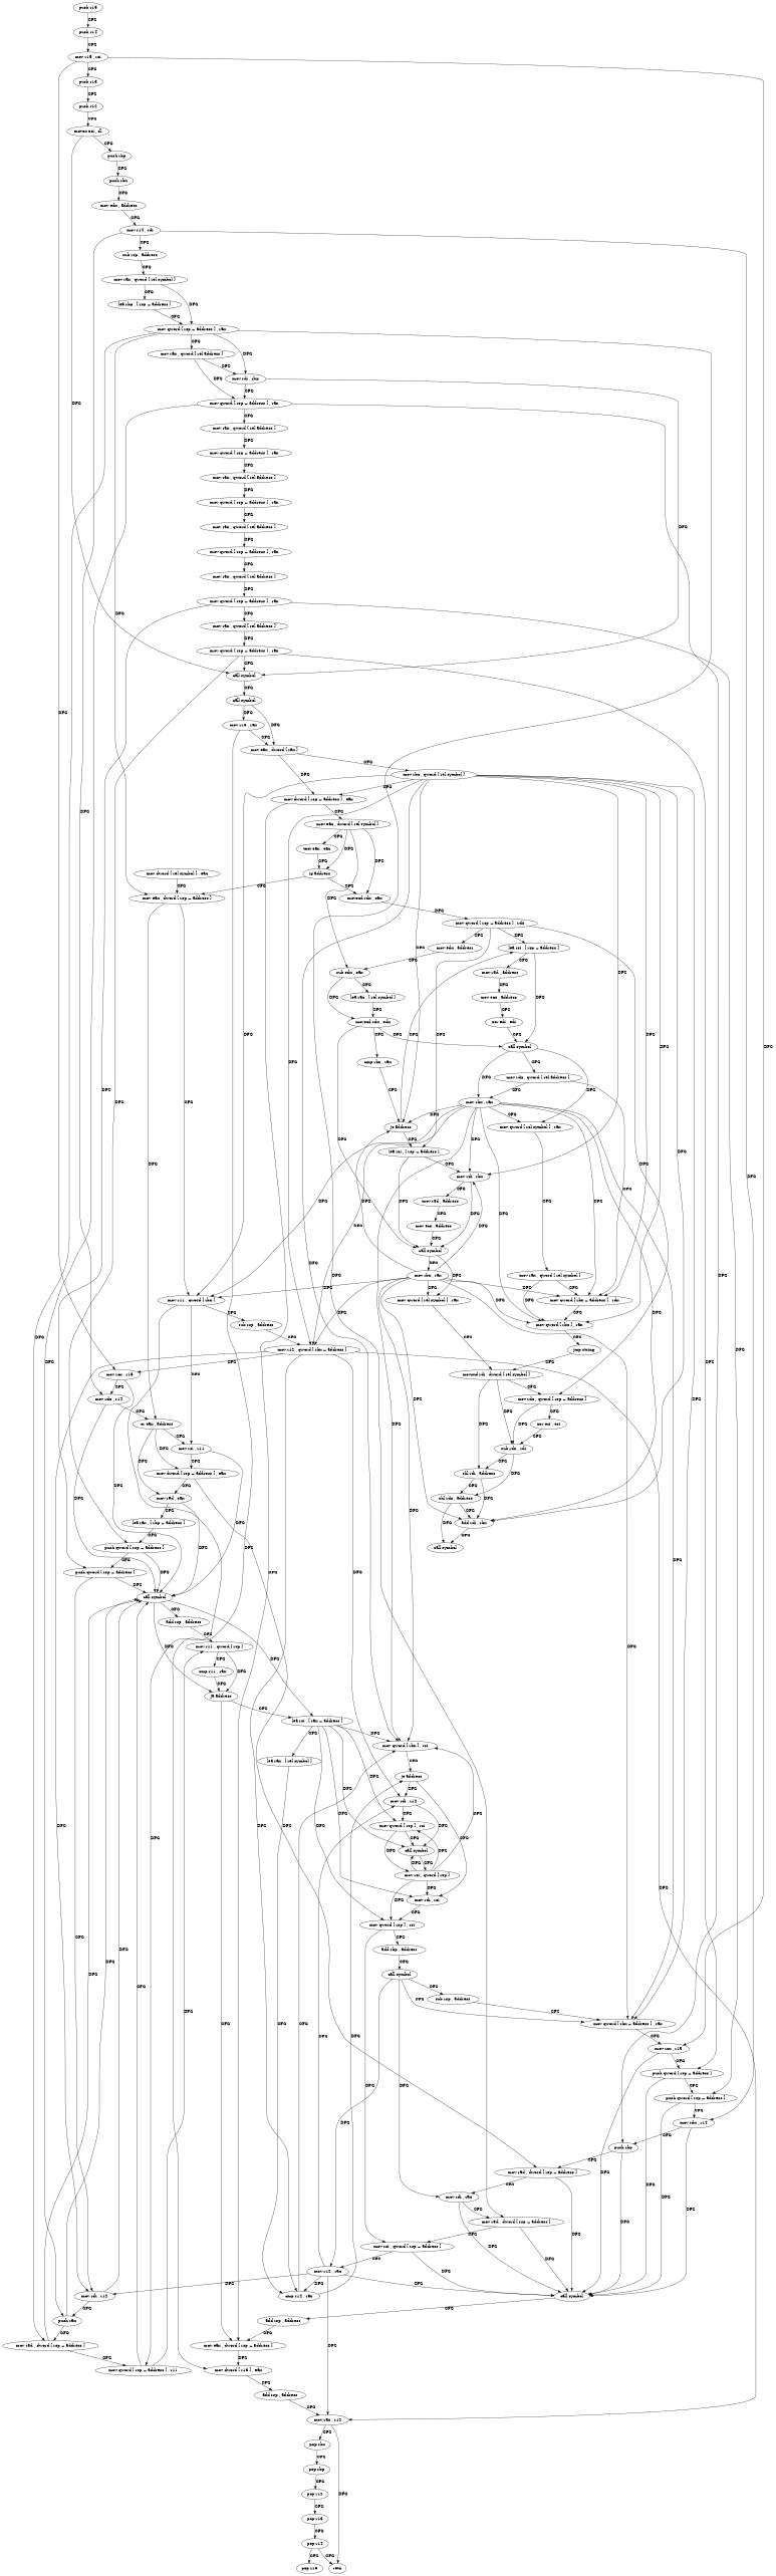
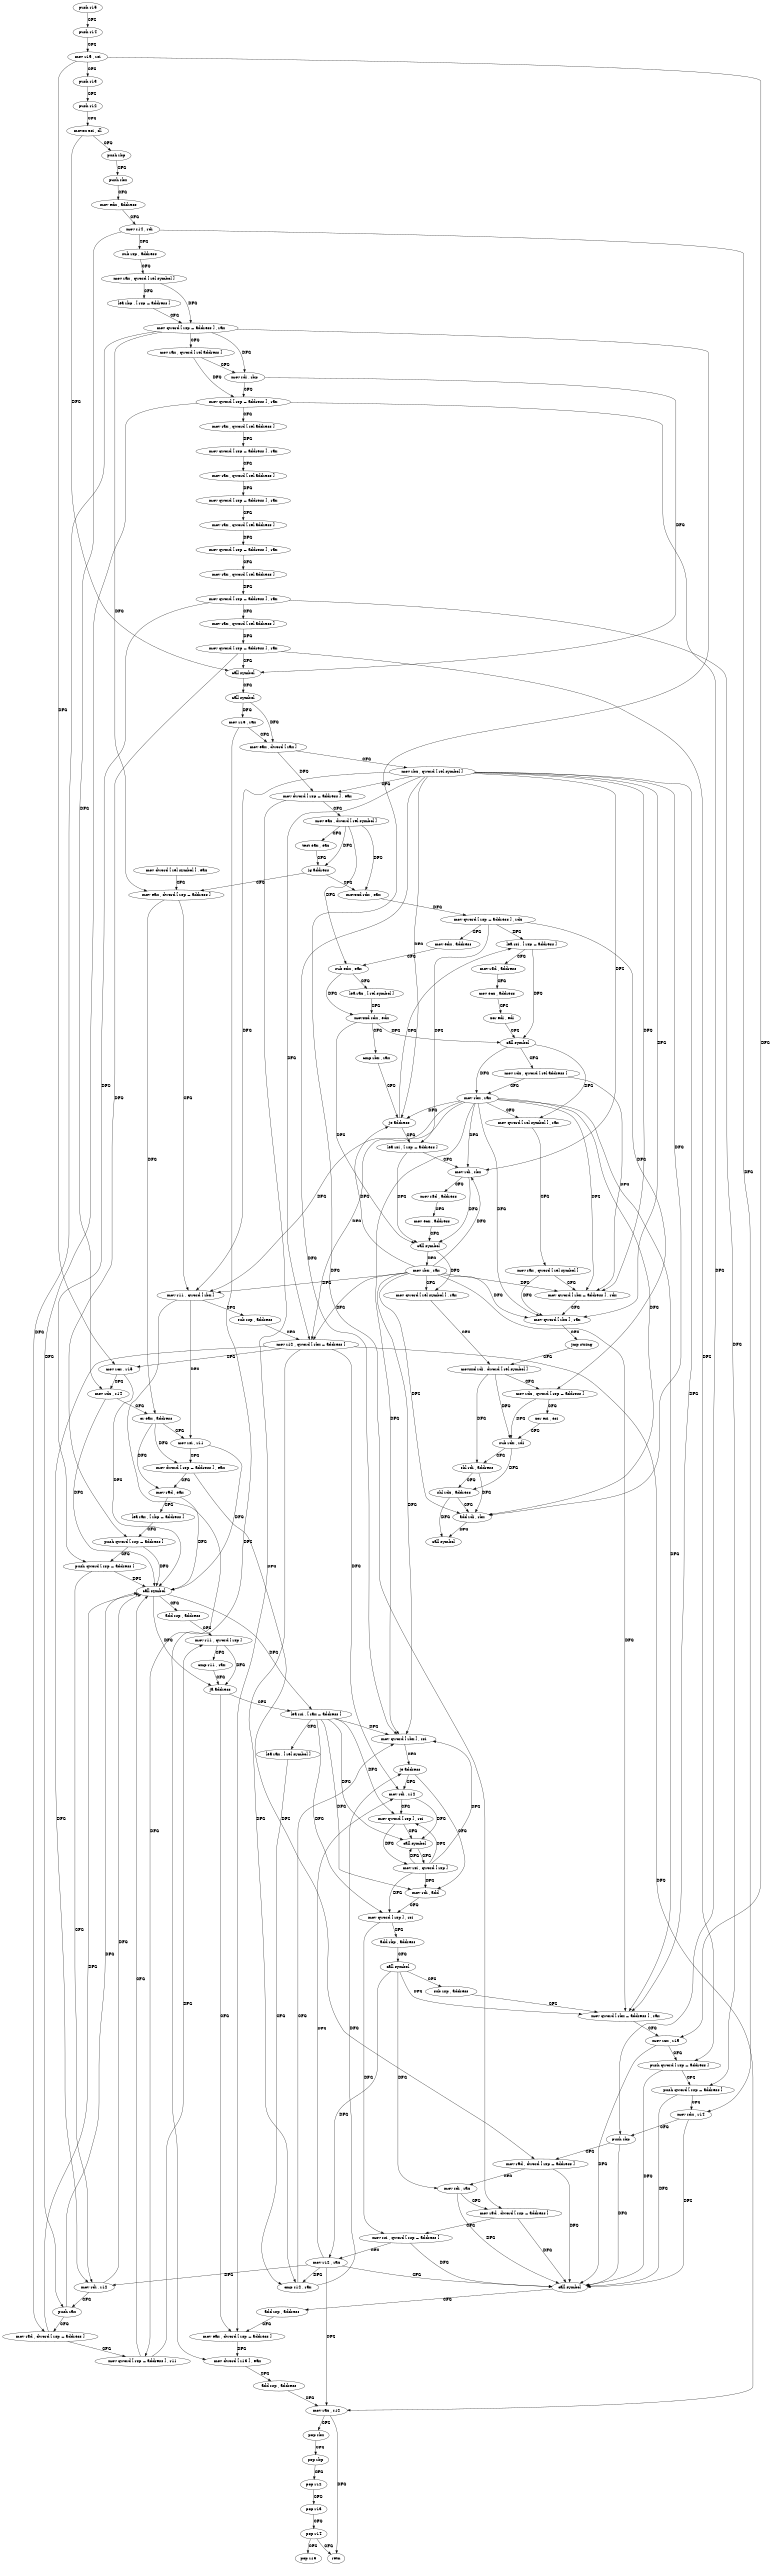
  digraph {
    n1 [label="push r15"]
    n2 [label="push r14"]
    n3 [label="mov r15 , rsi"]
    n4 [label="push r13"]
    n5 [label="mov rcx , r15"]
    n6 [label="mov rcx , r15"]
    n7 [label="push r12"]
    n8 [label="mov rdx , r14"]
    n9 [label="call symbol"]
    n10 [label="push qword [ rsp + address ]"]
    n11 [label="call symbol"]
    n12 [label="movsx esi , dl"]
    n13 [label="push rbp"]
    n14 [label="call symbol"]
    n15 [label="push rbx"]
    n16 [label="call symbol"]
    n17 [label="mov edx , address"]
    n18 [label="mov r14 , rdi"]
    n19 [label="sub rsp , address"]
    n20 [label="mov rdx , r14"]
    n21 [label="mov rax , qword [ rel symbol ]"]
    n22 [label="or eax , address"]
    n23 [label="push rbp"]
    n24 [label="lea rbp , [ rsp + address ]"]
    n25 [label="mov qword [ rsp + address ] , rax"]
    n26 [label="mov rax , qword [ rel address ]"]
    n27 [label="mov rdi , rbp"]
    n28 [label="mov eax , dword [ rsp + address ]"]
    n29 [label="mov r8d , dword [ rsp + address ]"]
    n30 [label="mov r8d , dword [ rsp + address ]"]
    n31 [label="mov qword [ rsp + address ] , rax"]
    n32 [label="mov r11 , qword [ rbx ]"]
    n33 [label="mov qword [ rsp + address ] , r11"]
    n34 [label="mov rsi , qword [ rsp + address ]"]
    n35 [label="mov rax , qword [ rel address ]"]
    n36 [label="push rax"]
    n37 [label="mov qword [ rsp + address ] , rax"]
    n38 [label="mov r9d , dword [ rsp + address ]"]
    n39 [label="mov rax , qword [ rel address ]"]
    n40 [label="mov qword [ rsp + address ] , rax"]
    n41 [label="mov rax , qword [ rel address ]"]
    n42 [label="mov qword [ rsp + address ] , rax"]
    n43 [label="mov rax , qword [ rel address ]"]
    n44 [label="mov qword [ rsp + address ] , rax"]
    n45 [label="mov rax , qword [ rel address ]"]
    n46 [label="push qword [ rsp + address ]"]
    n47 [label="push qword [ rsp + address ]"]
    n48 [label="mov qword [ rsp + address ] , rax"]
    n49 [label="mov rdi , r12"]
    n50 [label="push qword [ rsp + address ]"]
    n51 [label="mov r13 , rax"]
    n52 [label="mov eax , dword [ rax ]"]
    n53 [label="mov dword [ r13 ] , eax"]
    n54 [label="mov rbx , qword [ rel symbol ]"]
    n55 [label="mov dword [ rsp + address ] , eax"]
    n56 [label="add rsp , address"]
    n57 [label="mov r12 , qword [ rbx + address ]"]
    n58 [label="je address"]
    n59 [label="mov qword [ rbx ] , rsi"]
    n60 [label="mov qword [ rbx + address ] , rdx"]
    n61 [label="mov qword [ rbx ] , rax"]
    n62 [label="mov rdi , rbx"]
    n63 [label="mov qword [ rbx + address ] , rax"]
    n64 [label="add rdi , rbx"]
    n65 [label="mov eax , dword [ rel symbol ]"]
    n66 [label="mov eax , dword [ rsp + address ]"]
    n67 [label="sub rsp , address"]
    n68 [label="mov rsi , r11"]
    n69 [label="mov rax , r12"]
    n70 [label="cmp r12 , rax"]
    n71 [label="mov rdi , r12"]
    n72 [label="lea rsi , [ rsp + address ]"]
    n73 [label="lea rsi , [ rsp + address ]"]
    n74 [label="je address"]
    n75 [label="jmp string"]
    n76 [label="call symbol"]
    n77 [label="mov r8d , address"]
    n78 [label="call symbol"]
    n79 [label="test eax , eax"]
    n80 [label="jg address"]
    n81 [label="movsxd rdx , eax"]
    n82 [label="sub edx , eax"]
    n83 [label="mov qword [ rsp + address ] , rdx"]
    n84 [label="lea rax , [ rel symbol ]"]
    n85 [label="movsxd rdx , edx"]
    n86 [label="mov dword [ rsp + address ] , eax"]
    n87 [label="mov r9d , eax"]
    n88 [label="mov edx , address"]
    n89 [label="mov rdx , qword [ rsp + address ]"]
    n90 [label="mov r11 , qword [ rsp ]"]
    n91 [label="pop rbx"]
    n92 [label=retn]
    n93 [label="mov qword [ rsp ] , rsi"]
    n94 [label="call symbol"]
    n95 [label="add rsp , address"]
    n96 [label="ja address"]
    n97 [label="lea rsi , [ rax + address ]"]
    n98 [label="lea rax , [ rbp + address ]"]
    n99 [label="mov rdi , rax"]
    n100 [label="cmp r11 , rax"]
    n101 [label="lea rax , [ rel symbol ]"]
-   n102 [label="mov rdi , rsi"]
+   n102 [label="mov rdi , add"]
    n103 [label="mov qword [ rsp ] , rsi"]
    n104 [label="add rbp , address"]
    n105 [label="mov rsi , qword [ rsp ]"]
    n106 [label="call symbol"]
    n107 [label="mov r8d , address"]
    n108 [label="sub rdx , rdi"]
    n109 [label="xor esi , esi"]
    n110 [label="cmp rbx , rax"]
    n111 [label="mov rdx , qword [ rel address ]"]
    n112 [label="mov rbx , rax"]
    n113 [label="mov qword [ rel symbol ] , rax"]
    n114 [label="mov rbx , rax"]
    n115 [label="mov qword [ rel symbol ] , rax"]
    n116 [label="mov ecx , address"]
    n117 [label="pop rbp"]
    n118 [label="pop r12"]
    n119 [label="pop r13"]
    n120 [label="pop r14"]
    n121 [label="pop r15"]
    n122 [label="xor edi , edi"]
    n123 [label="mov rax , qword [ rel symbol ]"]
    n124 [label="movsxd rdi , dword [ rel symbol ]"]
    n125 [label="shl rdi , address"]
    n126 [label="shl rdx , address"]
    n127 [label="mov ecx , address"]
    n128 [label="call symbol"]
    n129 [label="mov r12 , rax"]
    n130 [label="sub rsp , address"]
    n131 [label="add rsp , address"]
    n132 [label="mov dword [ rel symbol ] , eax"]
    n1 -> n2 [label=CFG]
    n2 -> n3 [label=CFG]
    n3 -> n4 [label=CFG]
    n3 -> n5 [label=DFG]
    n3 -> n6 [label=DFG]
    n4 -> n7 [label=CFG]
    n5 -> n8 [label=CFG]
    n5 -> n9 [label=DFG]
    n6 -> n10 [label=CFG]
    n6 -> n11 [label=DFG]
    n7 -> n12 [label=CFG]
    n8 -> n9 [label=DFG]
    n8 -> n22 [label=CFG]
    n9 -> n95 [label=CFG]
    n9 -> n96 [label=DFG]
    n9 -> n97 [label=DFG]
    n10 -> n11 [label=DFG]
    n10 -> n47 [label=CFG]
    n11 -> n131 [label=CFG]
    n12 -> n13 [label=CFG]
    n12 -> n14 [label=DFG]
    n13 -> n15 [label=CFG]
    n14 -> n16 [label=CFG]
    n15 -> n17 [label=CFG]
    n16 -> n51 [label=DFG]
    n16 -> n52 [label=DFG]
    n17 -> n18 [label=CFG]
    n18 -> n8 [label=DFG]
    n18 -> n19 [label=CFG]
    n18 -> n20 [label=DFG]
    n19 -> n21 [label=CFG]
    n20 -> n11 [label=DFG]
    n20 -> n23 [label=CFG]
    n21 -> n24 [label=CFG]
    n21 -> n25 [label=DFG]
    n22 -> n68 [label=CFG]
    n22 -> n86 [label=DFG]
    n22 -> n87 [label=DFG]
    n23 -> n11 [label=DFG]
    n23 -> n38 [label=CFG]
    n24 -> n25 [label=CFG]
    n25 -> n26 [label=CFG]
    n25 -> n27 [label=DFG]
    n25 -> n28 [label=DFG]
    n25 -> n29 [label=DFG]
    n25 -> n30 [label=DFG]
    n26 -> n27 [label=CFG]
    n26 -> n31 [label=DFG]
    n27 -> n14 [label=DFG]
    n27 -> n31 [label=CFG]
    n28 -> n22 [label=DFG]
    n28 -> n32 [label=CFG]
    n29 -> n9 [label=DFG]
    n29 -> n33 [label=CFG]
    n30 -> n11 [label=DFG]
    n30 -> n34 [label=CFG]
    n31 -> n23 [label=DFG]
    n31 -> n35 [label=CFG]
    n31 -> n36 [label=DFG]
    n32 -> n33 [label=DFG]
    n32 -> n67 [label=CFG]
    n32 -> n68 [label=DFG]
    n33 -> n9 [label=CFG]
    n33 -> n90 [label=DFG]
    n34 -> n11 [label=DFG]
    n34 -> n129 [label=CFG]
    n35 -> n37 [label=DFG]
    n36 -> n9 [label=DFG]
    n36 -> n29 [label=CFG]
    n37 -> n39 [label=CFG]
    n38 -> n11 [label=DFG]
    n38 -> n99 [label=CFG]
    n39 -> n40 [label=DFG]
    n40 -> n41 [label=CFG]
    n41 -> n42 [label=DFG]
    n42 -> n43 [label=CFG]
    n43 -> n44 [label=DFG]
    n44 -> n45 [label=CFG]
    n44 -> n46 [label=DFG]
    n44 -> n47 [label=DFG]
    n45 -> n48 [label=DFG]
    n46 -> n9 [label=DFG]
    n46 -> n49 [label=CFG]
    n47 -> n11 [label=DFG]
    n47 -> n20 [label=CFG]
    n48 -> n10 [label=DFG]
    n48 -> n14 [label=CFG]
    n48 -> n50 [label=DFG]
    n49 -> n9 [label=DFG]
    n49 -> n36 [label=CFG]
    n50 -> n9 [label=DFG]
    n50 -> n46 [label=CFG]
    n51 -> n52 [label=CFG]
    n51 -> n53 [label=DFG]
    n52 -> n54 [label=CFG]
    n52 -> n55 [label=DFG]
    n53 -> n56 [label=CFG]
    n54 -> n32 [label=DFG]
    n54 -> n55 [label=CFG]
    n54 -> n57 [label=DFG]
    n54 -> n58 [label=DFG]
    n54 -> n59 [label=DFG]
    n54 -> n60 [label=DFG]
    n54 -> n61 [label=DFG]
    n54 -> n62 [label=DFG]
    n54 -> n63 [label=DFG]
    n54 -> n64 [label=DFG]
    n55 -> n65 [label=CFG]
    n55 -> n66 [label=DFG]
    n56 -> n69 [label=CFG]
    n57 -> n5 [label=CFG]
    n57 -> n49 [label=DFG]
    n57 -> n69 [label=DFG]
    n57 -> n70 [label=DFG]
    n57 -> n71 [label=DFG]
    n58 -> n72 [label=CFG]
    n58 -> n73 [label=CFG]
    n59 -> n74 [label=CFG]
    n60 -> n61 [label=CFG]
    n61 -> n75 [label=CFG]
    n62 -> n76 [label=DFG]
    n62 -> n77 [label=CFG]
    n63 -> n6 [label=CFG]
    n64 -> n78 [label=DFG]
    n65 -> n79 [label=CFG]
    n65 -> n80 [label=DFG]
    n65 -> n81 [label=DFG]
    n65 -> n82 [label=DFG]
    n66 -> n53 [label=DFG]
    n67 -> n57 [label=CFG]
    n68 -> n9 [label=DFG]
    n68 -> n86 [label=CFG]
    n69 -> n91 [label=CFG]
    n69 -> n92 [label=DFG]
    n70 -> n59 [label=CFG]
    n70 -> n74 [label=DFG]
    n71 -> n93 [label=CFG]
    n71 -> n94 [label=DFG]
    n72 -> n106 [label=DFG]
    n72 -> n107 [label=CFG]
    n73 -> n62 [label=CFG]
    n73 -> n76 [label=DFG]
    n74 -> n71 [label=CFG]
    n74 -> n102 [label=CFG]
    n75 -> n124 [label=CFG]
    n76 -> n114 [label=DFG]
    n76 -> n115 [label=DFG]
    n77 -> n127 [label=CFG]
    n79 -> n80 [label=CFG]
    n80 -> n28 [label=CFG]
    n80 -> n81 [label=CFG]
    n81 -> n83 [label=DFG]
    n82 -> n84 [label=CFG]
    n82 -> n85 [label=DFG]
    n83 -> n72 [label=DFG]
    n83 -> n73 [label=DFG]
    n83 -> n88 [label=CFG]
    n83 -> n89 [label=DFG]
    n84 -> n85 [label=CFG]
    n85 -> n76 [label=DFG]
    n85 -> n106 [label=DFG]
    n85 -> n110 [label=CFG]
    n86 -> n38 [label=DFG]
    n86 -> n87 [label=CFG]
    n87 -> n9 [label=DFG]
    n87 -> n98 [label=CFG]
    n88 -> n82 [label=CFG]
    n89 -> n108 [label=DFG]
    n89 -> n109 [label=CFG]
    n90 -> n96 [label=DFG]
    n90 -> n100 [label=CFG]
    n91 -> n117 [label=CFG]
    n93 -> n94 [label=CFG]
    n93 -> n105 [label=DFG]
    n94 -> n105 [label=CFG]
    n95 -> n90 [label=CFG]
    n96 -> n66 [label=CFG]
    n96 -> n97 [label=CFG]
    n97 -> n59 [label=DFG]
    n97 -> n93 [label=DFG]
    n97 -> n94 [label=DFG]
    n97 -> n101 [label=CFG]
    n97 -> n102 [label=DFG]
    n97 -> n103 [label=DFG]
    n98 -> n50 [label=CFG]
    n99 -> n11 [label=DFG]
    n99 -> n30 [label=CFG]
    n100 -> n96 [label=CFG]
    n101 -> n70 [label=CFG]
    n102 -> n103 [label=CFG]
    n103 -> n34 [label=DFG]
    n103 -> n104 [label=CFG]
    n104 -> n128 [label=CFG]
    n105 -> n59 [label=DFG]
    n105 -> n93 [label=DFG]
    n105 -> n94 [label=DFG]
    n105 -> n102 [label=DFG]
    n105 -> n103 [label=DFG]
    n106 -> n111 [label=CFG]
    n106 -> n112 [label=DFG]
    n106 -> n113 [label=DFG]
    n107 -> n116 [label=CFG]
    n108 -> n125 [label=CFG]
    n108 -> n126 [label=DFG]
    n109 -> n108 [label=CFG]
    n110 -> n58 [label=CFG]
    n111 -> n60 [label=DFG]
    n111 -> n112 [label=CFG]
    n112 -> n32 [label=DFG]
    n112 -> n57 [label=DFG]
    n112 -> n58 [label=DFG]
    n112 -> n59 [label=DFG]
    n112 -> n60 [label=DFG]
    n112 -> n61 [label=DFG]
    n112 -> n62 [label=DFG]
    n112 -> n63 [label=DFG]
    n112 -> n64 [label=DFG]
    n112 -> n113 [label=CFG]
    n113 -> n123 [label=CFG]
    n114 -> n32 [label=DFG]
    n114 -> n57 [label=DFG]
    n114 -> n58 [label=DFG]
    n114 -> n59 [label=DFG]
    n114 -> n60 [label=DFG]
    n114 -> n61 [label=DFG]
    n114 -> n62 [label=DFG]
    n114 -> n63 [label=DFG]
    n114 -> n64 [label=DFG]
    n114 -> n115 [label=CFG]
    n115 -> n124 [label=CFG]
    n116 -> n122 [label=CFG]
    n117 -> n118 [label=CFG]
    n118 -> n119 [label=CFG]
    n119 -> n120 [label=CFG]
    n120 -> n92 [label=CFG]
    n120 -> n121 [label=CFG]
    n122 -> n106 [label=CFG]
    n123 -> n60 [label=CFG]
    n123 -> n61 [label=DFG]
    n124 -> n89 [label=CFG]
    n124 -> n108 [label=DFG]
    n124 -> n125 [label=DFG]
    n125 -> n64 [label=DFG]
    n125 -> n126 [label=CFG]
    n126 -> n64 [label=CFG]
    n126 -> n78 [label=DFG]
    n127 -> n76 [label=CFG]
    n128 -> n63 [label=DFG]
    n128 -> n99 [label=DFG]
    n128 -> n129 [label=DFG]
    n128 -> n130 [label=CFG]
    n129 -> n11 [label=CFG]
    n129 -> n49 [label=DFG]
    n129 -> n69 [label=DFG]
    n129 -> n70 [label=DFG]
    n129 -> n71 [label=DFG]
    n130 -> n63 [label=CFG]
    n131 -> n66 [label=CFG]
    n132 -> n28 [label=CFG]
  }
